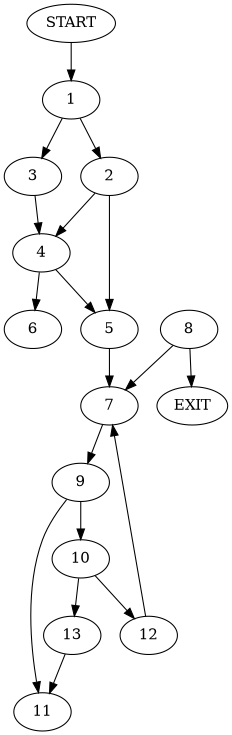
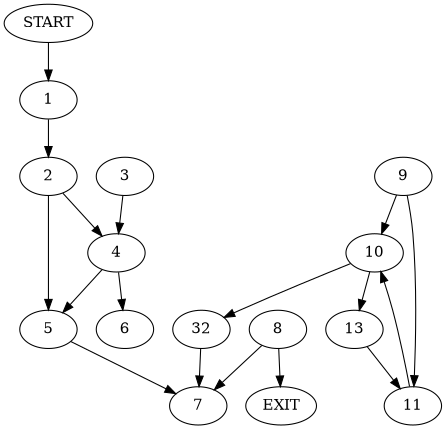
  digraph {
    n1 [label=START]
    1
    2
    3
    n5 [label=EXIT]
    4
    5
    6
    7
    9
    8
    10
    11
-   12
+   12 [label=32]
    13
    n1 -> 1
    1 -> 2
-   1 -> 3
    2 -> 4
    2 -> 5
    3 -> 4
    4 -> 5
    4 -> 6
    5 -> 7
-   7 -> 9
    9 -> 10
    9 -> 11
    8 -> n5
    8 -> 7
    10 -> 12
    10 -> 13
+   11 -> 10
    12 -> 7
    13 -> 11
  }
